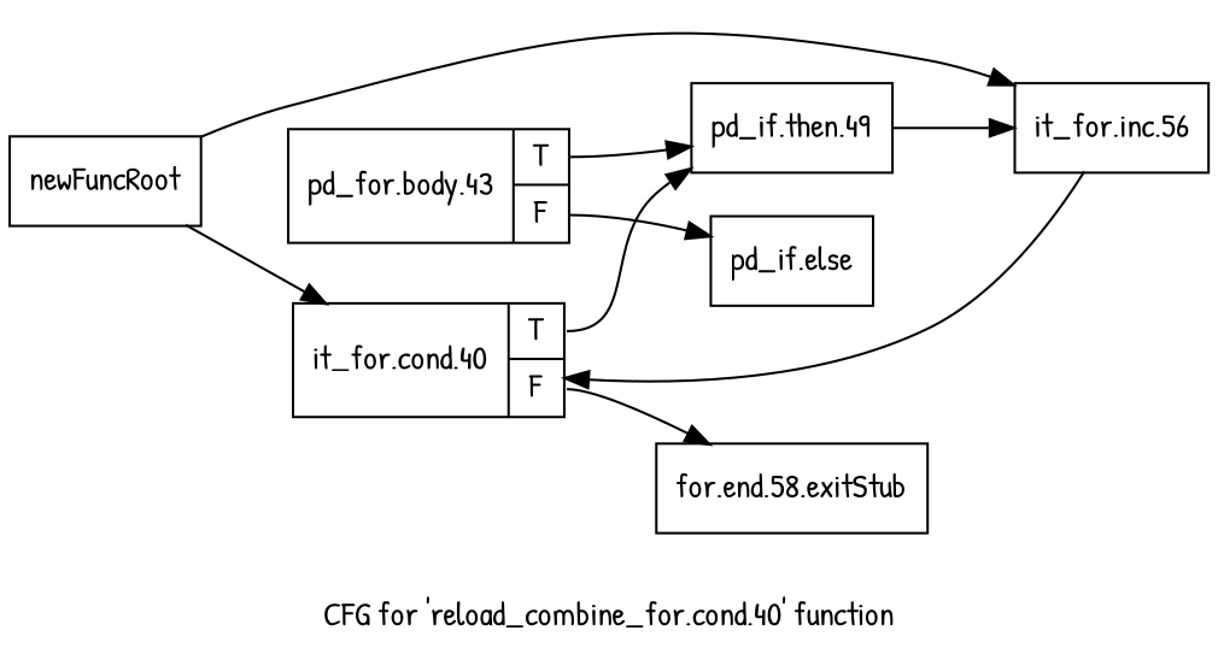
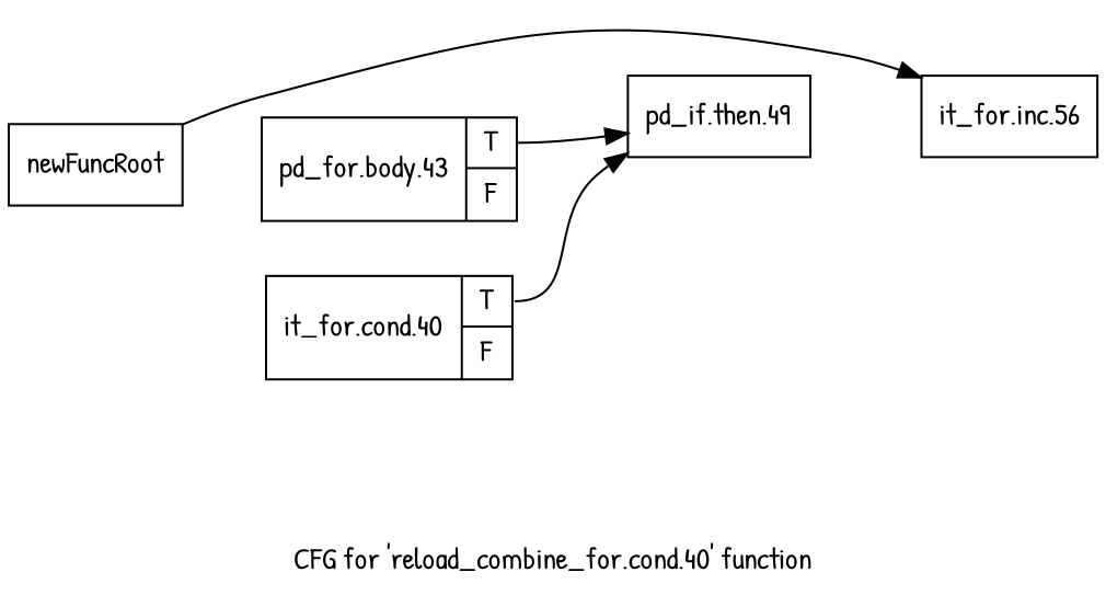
  digraph {
    fontname="Patrick Hand"
    label="CFG for 'reload_combine_for.cond.40' function"
    rankdir=LR
    node [fontname="Patrick Hand" shape=record]
    edge [fontname="Patrick Hand"]
    n1 [label="{newFuncRoot}"]
    n2 [label="{it_for.cond.40|{<s0>T|<s1>F}}"]
    n3 [label="{it_for.inc.56}"]
-   n4 [label="{for.end.58.exitStub}"]
    n5 [label="{pd_if.then.49}"]
    n6 [label="{pd_for.body.43|{<s0>T|<s1>F}}"]
-   n7 [label="{pd_if.else}"]
-   n1 -> n2
    n1 -> n3
-   n2 -> n4 [tailport=s1]
    n2 -> n5 [tailport=s0]
-   n3 -> n2
-   n5 -> n3
    n6 -> n5 [tailport=s0]
-   n6 -> n7 [tailport=s1]
  }
